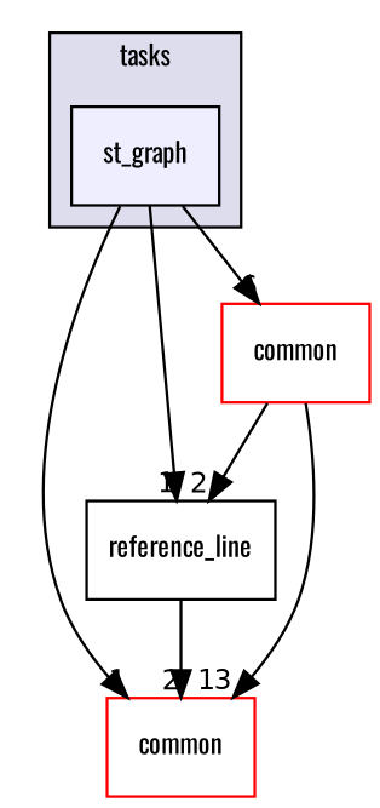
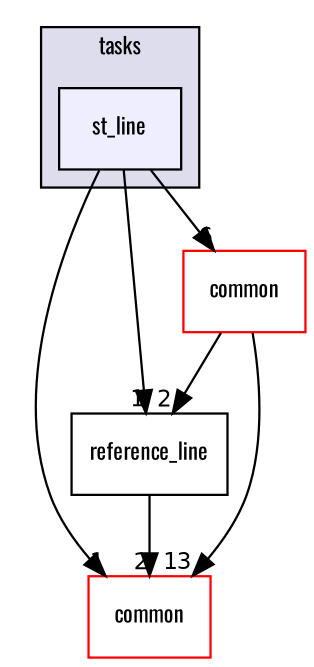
  digraph {
    compound=true
    fontname=Oswald
    node [fillcolor=white fontname=Oswald fontsize=10 shape=box style=filled]
    edge [headlabel=1 labeldistance=1.5 labelfontname=Helvetica labelfontsize=10 fontname=Oswald]
-   n1 [fillcolor="#eeeeff" label=st_graph pencolor=black]
+   n1 [fillcolor="#eeeeff" label=st_line pencolor=black]
    n2 [label=reference_line fillcolor="" style=""]
    n3 [color=red label=common]
    n4 [color=red label=common]
    subgraph cluster_1 {
      bgcolor="#ddddee"
      fontsize=10
      label=tasks
      pencolor=black
      n1
    }
    n1 -> n2
    n1 -> n3
    n1 -> n4 [headlabel=6]
    n2 -> n3 [headlabel=2]
    n4 -> n2 [headlabel=2]
    n4 -> n3 [headlabel=13]
  }
